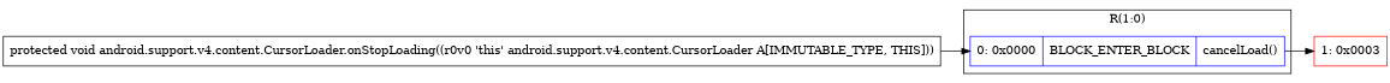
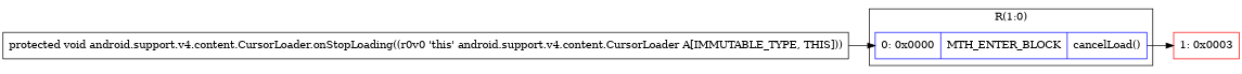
  digraph {
    rankdir=LR
    node [shape=record]
-   n1 [color=blue label="{0\:\ 0x0000|BLOCK_ENTER_BLOCK\l|cancelLoad()\l}"]
+   n1 [color=blue label="{0\:\ 0x0000|MTH_ENTER_BLOCK\l|cancelLoad()\l}"]
    n2 [color=red label="{1\:\ 0x0003}"]
    n3 [label="{protected void android.support.v4.content.CursorLoader.onStopLoading((r0v0 'this' android.support.v4.content.CursorLoader A[IMMUTABLE_TYPE, THIS])) }"]
    subgraph cluster_1 {
      label="R(1:0)"
      n1
    }
    n1 -> n2
    n3 -> n1
  }
